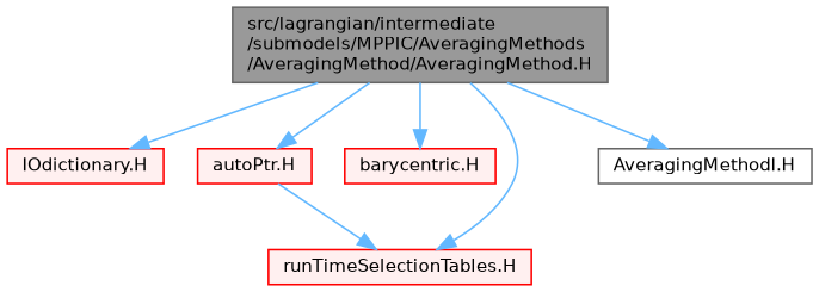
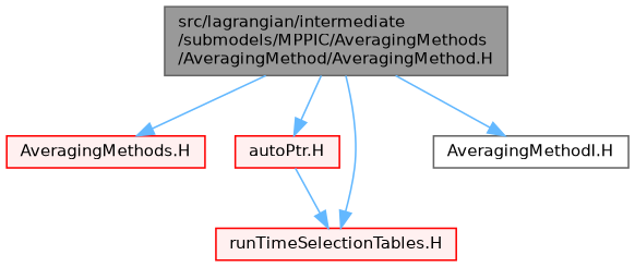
  digraph {
    node [color=red fillcolor="#FFF0F0" fontname=Helvetica fontsize=10 shape=box style=filled]
    edge [color=steelblue1 fontname=Helvetica fontsize=10 labelfontname=Helvetica labelfontsize=10 style=solid]
    n1 [color=gray40 fillcolor=grey60 fontcolor=black height=0.2 label="src/lagrangian/intermediate\l/submodels/MPPIC/AveragingMethods\l/AveragingMethod/AveragingMethod.H" width=0.4]
-   n2 [height=0.2 label="IOdictionary.H" width=0.4]
+   n2 [height=0.2 label="AveragingMethods.H" width=0.4]
    n3 [height=0.2 label="autoPtr.H" width=0.4]
-   n4 [height=0.2 label="barycentric.H" width=0.4]
    n5 [height=0.2 label="runTimeSelectionTables.H" width=0.4]
    n6 [color=grey40 fillcolor=white height=0.2 label="AveragingMethodI.H" width=0.4]
    n1 -> n2
    n1 -> n3
-   n1 -> n4
    n1 -> n5
    n1 -> n6
    n3 -> n5
  }
